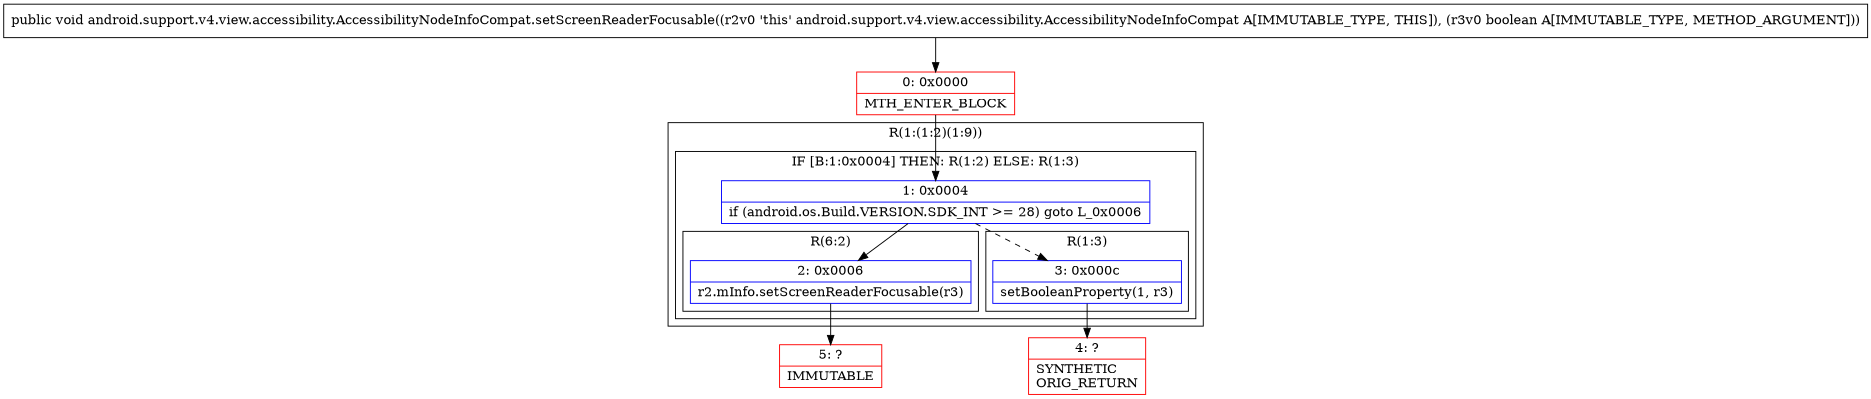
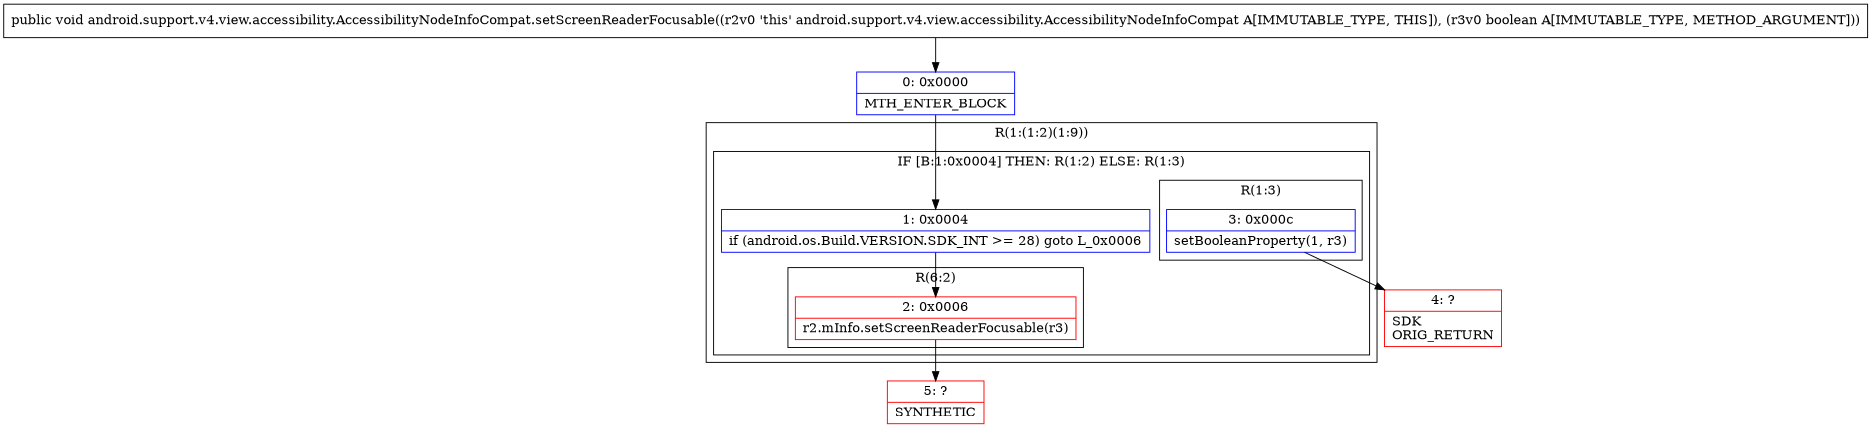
  digraph {
    node [color=blue shape=record]
-   n1 [label="{2\:\ 0x0006|r2.mInfo.setScreenReaderFocusable(r3)\l}"]
+   n1 [color=red label="{2\:\ 0x0006|r2.mInfo.setScreenReaderFocusable(r3)\l}"]
    n2 [label="{3\:\ 0x000c|setBooleanProperty(1, r3)\l}"]
    n3 [label="{1\:\ 0x0004|if (android.os.Build.VERSION.SDK_INT \>= 28) goto L_0x0006\l}"]
-   n4 [color=red label="{5\:\ ?|IMMUTABLE\l}"]
-   n5 [color=red label="{4\:\ ?|SYNTHETIC\lORIG_RETURN\l}"]
-   n6 [color=red label="{0\:\ 0x0000|MTH_ENTER_BLOCK\l}"]
+   n4 [color=red label="{5\:\ ?|SYNTHETIC\l}"]
+   n5 [color=red label="{4\:\ ?|SDK\lORIG_RETURN\l}"]
+   n6 [label="{0\:\ 0x0000|MTH_ENTER_BLOCK\l}"]
    n7 [label="{public void android.support.v4.view.accessibility.AccessibilityNodeInfoCompat.setScreenReaderFocusable((r2v0 'this' android.support.v4.view.accessibility.AccessibilityNodeInfoCompat A[IMMUTABLE_TYPE, THIS]), (r3v0 boolean A[IMMUTABLE_TYPE, METHOD_ARGUMENT])) }" color=""]
    subgraph cluster_1 {
      label="R(1:(1:2)(1:9))"
      subgraph cluster_2 {
        label="IF [B:1:0x0004] THEN: R(1:2) ELSE: R(1:3)"
        n3
        subgraph cluster_3 {
          label="R(6:2)"
          n1
        }
        subgraph cluster_4 {
          label="R(1:3)"
          n2
        }
      }
    }
    n1 -> n4
    n2 -> n5
    n3 -> n1
-   n3 -> n2 [style=dashed]
    n6 -> n3
    n7 -> n6
  }
